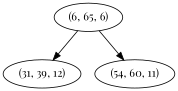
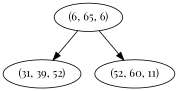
  digraph {
    fontname="Playfair Display"
    node [fontname="Playfair Display"]
    edge [fontname="Playfair Display"]
    "(6, 65, 6)"
-   "(31, 39, 12)"
-   "(52, 60, 11)" [label="(54, 60, 11)"]
+   "(31, 39, 12)" [label="(31, 39, 52)"]
+   "(52, 60, 11)"
    "(6, 65, 6)" -> "(31, 39, 12)"
    "(6, 65, 6)" -> "(52, 60, 11)"
  }
